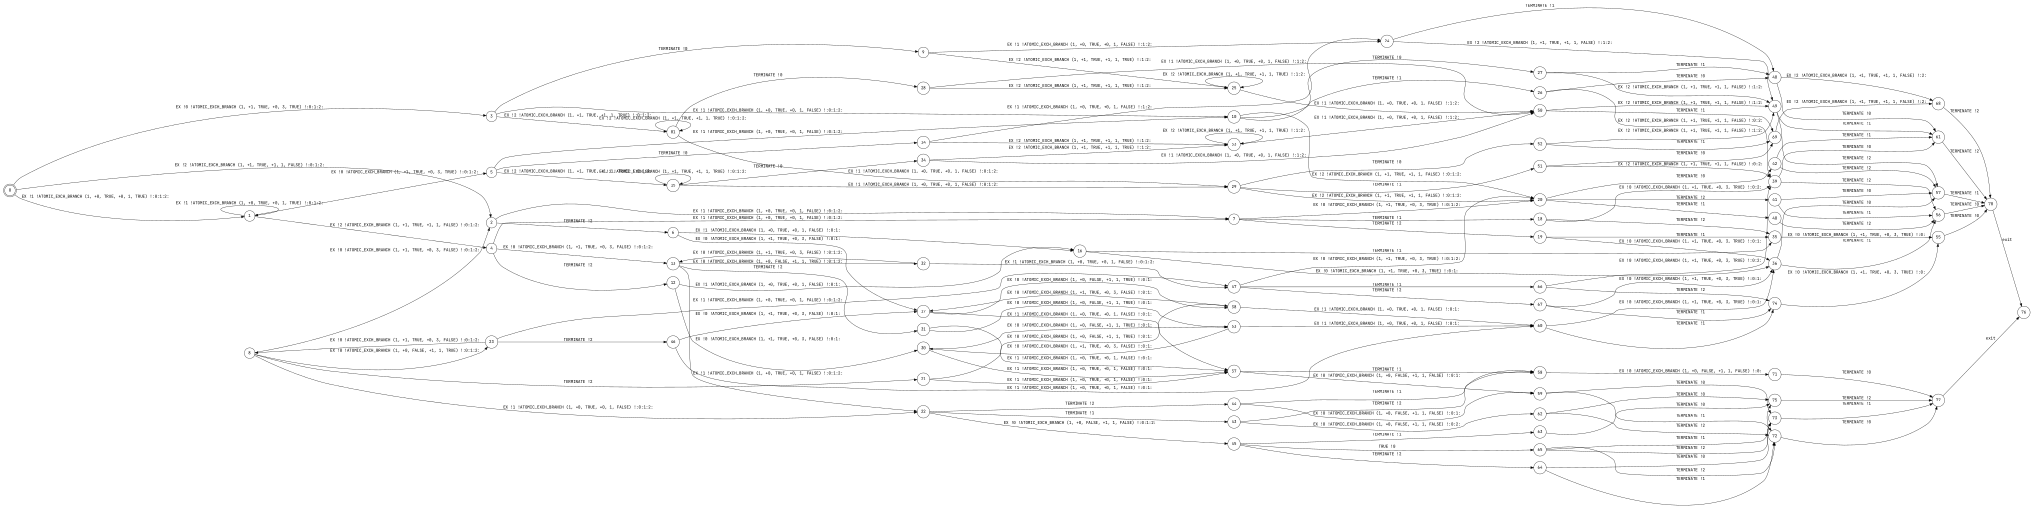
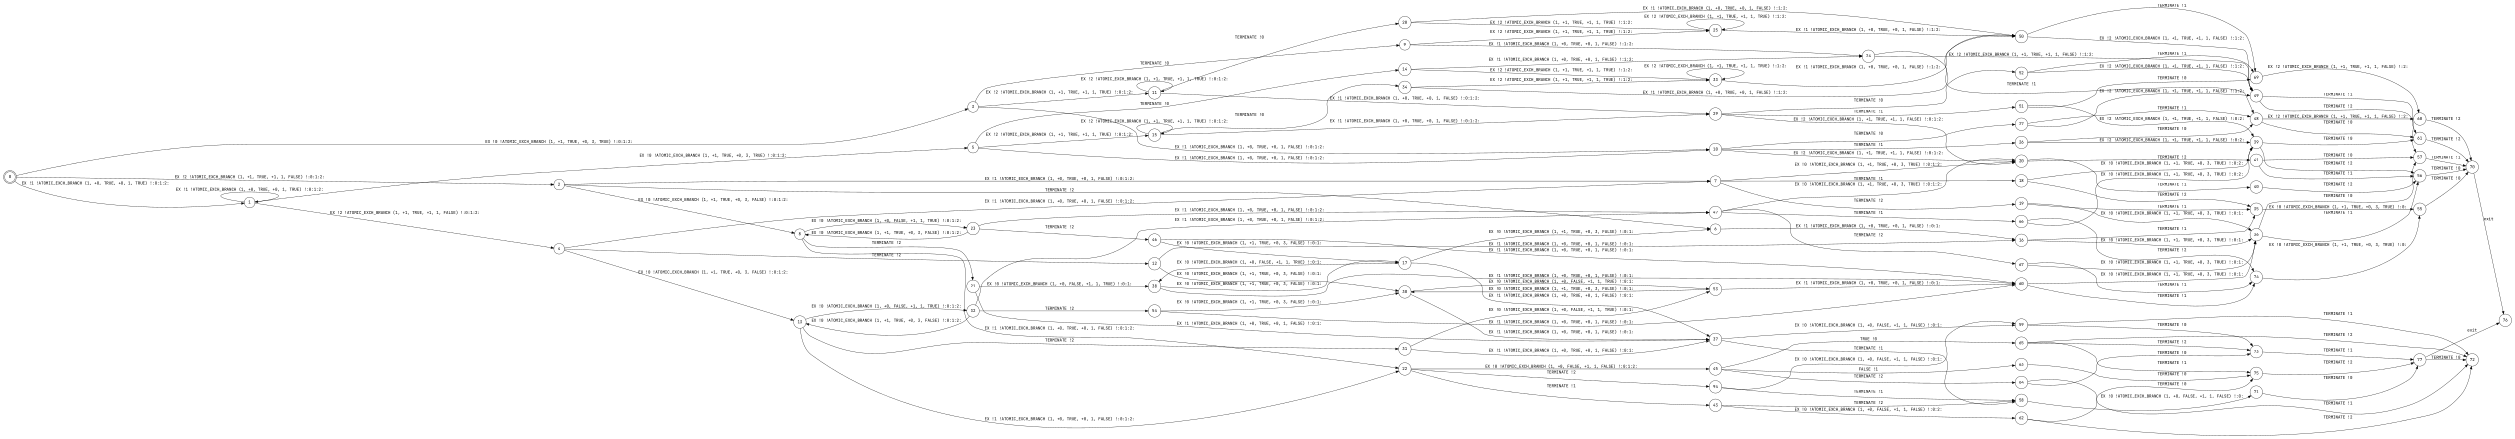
  digraph {
    fontname="JetBrains Mono"
    rankdir=LR
    node [fontname="JetBrains Mono" shape=circle]
    edge [fontname="JetBrains Mono"]
    0 [peripheries=2]
    1
    2
    3
    4
    5
    6
    7
    8
    9
    10
-   11 [label=81]
+   11
    12
    13
    14
    15
    16
    17
    18
    19
    20
    21
    22
    23
    24
    25
    26
    27
    28
    29
    30
    31
    32
    33
    34
    35
    36
    37
    38
    39
    40
    41
-   42
    43
-   44
+   44 [label=94]
    45
    46
    47
    48
    49
    50
    51
    52
    53
+   54
    55
    56
    57
    58
    59
    60
    61
    62
    63
    64
    65
    66
    67
    68
    69
    70
    71
    72
    73
    74
    75
    76
    77
    0 -> 1 [label="EX !1 !ATOMIC_EXCH_BRANCH (1, +0, TRUE, +0, 1, TRUE) !:0:1:2:"]
    0 -> 2 [label="EX !2 !ATOMIC_EXCH_BRANCH (1, +1, TRUE, +1, 1, FALSE) !:0:1:2:"]
    0 -> 3 [label="EX !0 !ATOMIC_EXCH_BRANCH (1, +1, TRUE, +0, 3, TRUE) !:0:1:2:"]
    1 -> 1 [label="EX !1 !ATOMIC_EXCH_BRANCH (1, +0, TRUE, +0, 1, TRUE) !:0:1:2:"]
    1 -> 4 [label="EX !2 !ATOMIC_EXCH_BRANCH (1, +1, TRUE, +1, 1, FALSE) !:0:1:2:"]
    1 -> 5 [label="EX !0 !ATOMIC_EXCH_BRANCH (1, +1, TRUE, +0, 3, TRUE) !:0:1:2:"]
    2 -> 6 [label="TERMINATE !2"]
    2 -> 7 [label="EX !1 !ATOMIC_EXCH_BRANCH (1, +0, TRUE, +0, 1, FALSE) !:0:1:2:"]
-   8 -> 2 [label="EX !0 !ATOMIC_EXCH_BRANCH (1, +1, TRUE, +0, 3, FALSE) !:0:1:2:"]
+   2 -> 8 [label="EX !0 !ATOMIC_EXCH_BRANCH (1, +1, TRUE, +0, 3, FALSE) !:0:1:2:"]
    3 -> 9 [label="TERMINATE !0"]
    3 -> 10 [label="EX !1 !ATOMIC_EXCH_BRANCH (1, +0, TRUE, +0, 1, FALSE) !:0:1:2:"]
    3 -> 11 [label="EX !2 !ATOMIC_EXCH_BRANCH (1, +1, TRUE, +1, 1, TRUE) !:0:1:2:"]
    4 -> 7 [label="EX !1 !ATOMIC_EXCH_BRANCH (1, +0, TRUE, +0, 1, FALSE) !:0:1:2:"]
    4 -> 12 [label="TERMINATE !2"]
    4 -> 13 [label="EX !0 !ATOMIC_EXCH_BRANCH (1, +1, TRUE, +0, 3, FALSE) !:0:1:2:"]
    5 -> 10 [label="EX !1 !ATOMIC_EXCH_BRANCH (1, +0, TRUE, +0, 1, FALSE) !:0:1:2:"]
    5 -> 14 [label="TERMINATE !0"]
    5 -> 15 [label="EX !2 !ATOMIC_EXCH_BRANCH (1, +1, TRUE, +1, 1, TRUE) !:0:1:2:"]
    6 -> 16 [label="EX !1 !ATOMIC_EXCH_BRANCH (1, +0, TRUE, +0, 1, FALSE) !:0:1:"]
-   6 -> 17 [label="EX !0 !ATOMIC_EXCH_BRANCH (1, +1, TRUE, +0, 3, FALSE) !:0:1:"]
+   17 -> 6 [label="EX !0 !ATOMIC_EXCH_BRANCH (1, +1, TRUE, +0, 3, FALSE) !:0:1:"]
    7 -> 18 [label="TERMINATE !1"]
    7 -> 19 [label="TERMINATE !2"]
    7 -> 20 [label="EX !0 !ATOMIC_EXCH_BRANCH (1, +1, TRUE, +0, 3, TRUE) !:0:1:2:"]
    8 -> 21 [label="TERMINATE !2"]
    8 -> 22 [label="EX !1 !ATOMIC_EXCH_BRANCH (1, +0, TRUE, +0, 1, FALSE) !:0:1:2:"]
    8 -> 23 [label="EX !0 !ATOMIC_EXCH_BRANCH (1, +0, FALSE, +1, 1, TRUE) !:0:1:2:"]
    9 -> 24 [label="EX !1 !ATOMIC_EXCH_BRANCH (1, +0, TRUE, +0, 1, FALSE) !:1:2:"]
    9 -> 25 [label="EX !2 !ATOMIC_EXCH_BRANCH (1, +1, TRUE, +1, 1, TRUE) !:1:2:"]
    10 -> 20 [label="EX !2 !ATOMIC_EXCH_BRANCH (1, +1, TRUE, +1, 1, FALSE) !:0:1:2:"]
    10 -> 26 [label="TERMINATE !1"]
    10 -> 27 [label="TERMINATE !0"]
    11 -> 11 [label="EX !2 !ATOMIC_EXCH_BRANCH (1, +1, TRUE, +1, 1, TRUE) !:0:1:2:"]
    11 -> 28 [label="TERMINATE !0"]
    11 -> 29 [label="EX !1 !ATOMIC_EXCH_BRANCH (1, +0, TRUE, +0, 1, FALSE) !:0:1:2:"]
    12 -> 16 [label="EX !1 !ATOMIC_EXCH_BRANCH (1, +0, TRUE, +0, 1, FALSE) !:0:1:"]
    12 -> 30 [label="EX !0 !ATOMIC_EXCH_BRANCH (1, +1, TRUE, +0, 3, FALSE) !:0:1:"]
    13 -> 22 [label="EX !1 !ATOMIC_EXCH_BRANCH (1, +0, TRUE, +0, 1, FALSE) !:0:1:2:"]
    13 -> 31 [label="TERMINATE !2"]
    13 -> 32 [label="EX !0 !ATOMIC_EXCH_BRANCH (1, +0, FALSE, +1, 1, TRUE) !:0:1:2:"]
    14 -> 24 [label="EX !1 !ATOMIC_EXCH_BRANCH (1, +0, TRUE, +0, 1, FALSE) !:1:2:"]
    14 -> 33 [label="EX !2 !ATOMIC_EXCH_BRANCH (1, +1, TRUE, +1, 1, TRUE) !:1:2:"]
    15 -> 15 [label="EX !2 !ATOMIC_EXCH_BRANCH (1, +1, TRUE, +1, 1, TRUE) !:0:1:2:"]
    15 -> 29 [label="EX !1 !ATOMIC_EXCH_BRANCH (1, +0, TRUE, +0, 1, FALSE) !:0:1:2:"]
    15 -> 34 [label="TERMINATE !0"]
    16 -> 35 [label="TERMINATE !1"]
    16 -> 36 [label="EX !0 !ATOMIC_EXCH_BRANCH (1, +1, TRUE, +0, 3, TRUE) !:0:1:"]
    17 -> 37 [label="EX !1 !ATOMIC_EXCH_BRANCH (1, +0, TRUE, +0, 1, FALSE) !:0:1:"]
    17 -> 38 [label="EX !0 !ATOMIC_EXCH_BRANCH (1, +0, FALSE, +1, 1, TRUE) !:0:1:"]
    18 -> 35 [label="TERMINATE !2"]
    18 -> 39 [label="EX !0 !ATOMIC_EXCH_BRANCH (1, +1, TRUE, +0, 3, TRUE) !:0:2:"]
    19 -> 35 [label="TERMINATE !1"]
    19 -> 36 [label="EX !0 !ATOMIC_EXCH_BRANCH (1, +1, TRUE, +0, 3, TRUE) !:0:1:"]
    20 -> 40 [label="TERMINATE !1"]
    20 -> 41 [label="TERMINATE !2"]
-   20 -> 42 [label="TERMINATE !0"]
    21 -> 37 [label="EX !1 !ATOMIC_EXCH_BRANCH (1, +0, TRUE, +0, 1, FALSE) !:0:1:"]
    21 -> 38 [label="EX !0 !ATOMIC_EXCH_BRANCH (1, +0, FALSE, +1, 1, TRUE) !:0:1:"]
    22 -> 43 [label="TERMINATE !1"]
    22 -> 44 [label="TERMINATE !2"]
    22 -> 45 [label="EX !0 !ATOMIC_EXCH_BRANCH (1, +0, FALSE, +1, 1, FALSE) !:0:1:2:"]
    23 -> 8 [label="EX !0 !ATOMIC_EXCH_BRANCH (1, +1, TRUE, +0, 3, FALSE) !:0:1:2:"]
    23 -> 46 [label="TERMINATE !2"]
    23 -> 47 [label="EX !1 !ATOMIC_EXCH_BRANCH (1, +0, TRUE, +0, 1, FALSE) !:0:1:2:"]
    24 -> 48 [label="TERMINATE !1"]
    24 -> 49 [label="EX !2 !ATOMIC_EXCH_BRANCH (1, +1, TRUE, +1, 1, FALSE) !:1:2:"]
    25 -> 25 [label="EX !2 !ATOMIC_EXCH_BRANCH (1, +1, TRUE, +1, 1, TRUE) !:1:2:"]
    25 -> 50 [label="EX !1 !ATOMIC_EXCH_BRANCH (1, +0, TRUE, +0, 1, FALSE) !:1:2:"]
    26 -> 39 [label="EX !2 !ATOMIC_EXCH_BRANCH (1, +1, TRUE, +1, 1, FALSE) !:0:2:"]
    26 -> 48 [label="TERMINATE !0"]
    27 -> 48 [label="TERMINATE !1"]
    27 -> 49 [label="EX !2 !ATOMIC_EXCH_BRANCH (1, +1, TRUE, +1, 1, FALSE) !:1:2:"]
    28 -> 25 [label="EX !2 !ATOMIC_EXCH_BRANCH (1, +1, TRUE, +1, 1, TRUE) !:1:2:"]
    28 -> 50 [label="EX !1 !ATOMIC_EXCH_BRANCH (1, +0, TRUE, +0, 1, FALSE) !:1:2:"]
    29 -> 20 [label="EX !2 !ATOMIC_EXCH_BRANCH (1, +1, TRUE, +1, 1, FALSE) !:0:1:2:"]
    29 -> 51 [label="TERMINATE !1"]
    29 -> 52 [label="TERMINATE !0"]
    30 -> 37 [label="EX !1 !ATOMIC_EXCH_BRANCH (1, +0, TRUE, +0, 1, FALSE) !:0:1:"]
    30 -> 53 [label="EX !0 !ATOMIC_EXCH_BRANCH (1, +0, FALSE, +1, 1, TRUE) !:0:1:"]
    31 -> 37 [label="EX !1 !ATOMIC_EXCH_BRANCH (1, +0, TRUE, +0, 1, FALSE) !:0:1:"]
    31 -> 53 [label="EX !0 !ATOMIC_EXCH_BRANCH (1, +0, FALSE, +1, 1, TRUE) !:0:1:"]
    32 -> 13 [label="EX !0 !ATOMIC_EXCH_BRANCH (1, +1, TRUE, +0, 3, FALSE) !:0:1:2:"]
    32 -> 47 [label="EX !1 !ATOMIC_EXCH_BRANCH (1, +0, TRUE, +0, 1, FALSE) !:0:1:2:"]
+   32 -> 54 [label="TERMINATE !2"]
    33 -> 33 [label="EX !2 !ATOMIC_EXCH_BRANCH (1, +1, TRUE, +1, 1, TRUE) !:1:2:"]
    33 -> 50 [label="EX !1 !ATOMIC_EXCH_BRANCH (1, +0, TRUE, +0, 1, FALSE) !:1:2:"]
    34 -> 33 [label="EX !2 !ATOMIC_EXCH_BRANCH (1, +1, TRUE, +1, 1, TRUE) !:1:2:"]
    34 -> 50 [label="EX !1 !ATOMIC_EXCH_BRANCH (1, +0, TRUE, +0, 1, FALSE) !:1:2:"]
    35 -> 55 [label="EX !0 !ATOMIC_EXCH_BRANCH (1, +1, TRUE, +0, 3, TRUE) !:0:"]
    36 -> 56 [label="TERMINATE !1"]
    36 -> 57 [label="TERMINATE !0"]
    37 -> 58 [label="TERMINATE !1"]
    37 -> 59 [label="EX !0 !ATOMIC_EXCH_BRANCH (1, +0, FALSE, +1, 1, FALSE) !:0:1:"]
    38 -> 17 [label="EX !0 !ATOMIC_EXCH_BRANCH (1, +1, TRUE, +0, 3, FALSE) !:0:1:"]
    38 -> 60 [label="EX !1 !ATOMIC_EXCH_BRANCH (1, +0, TRUE, +0, 1, FALSE) !:0:1:"]
    39 -> 56 [label="TERMINATE !2"]
    39 -> 61 [label="TERMINATE !0"]
    40 -> 56 [label="TERMINATE !2"]
    41 -> 56 [label="TERMINATE !1"]
    41 -> 57 [label="TERMINATE !0"]
-   42 -> 57 [label="TERMINATE !2"]
-   42 -> 61 [label="TERMINATE !1"]
    43 -> 58 [label="TERMINATE !2"]
    43 -> 62 [label="EX !0 !ATOMIC_EXCH_BRANCH (1, +0, FALSE, +1, 1, FALSE) !:0:2:"]
    44 -> 58 [label="TERMINATE !1"]
    44 -> 59 [label="EX !0 !ATOMIC_EXCH_BRANCH (1, +0, FALSE, +1, 1, FALSE) !:0:1:"]
-   45 -> 63 [label="TERMINATE !1"]
+   45 -> 63 [label="FALSE !1"]
    45 -> 64 [label="TERMINATE !2"]
    45 -> 65 [label="TRUE !0"]
    46 -> 17 [label="EX !0 !ATOMIC_EXCH_BRANCH (1, +1, TRUE, +0, 3, FALSE) !:0:1:"]
    46 -> 60 [label="EX !1 !ATOMIC_EXCH_BRANCH (1, +0, TRUE, +0, 1, FALSE) !:0:1:"]
    47 -> 20 [label="EX !0 !ATOMIC_EXCH_BRANCH (1, +1, TRUE, +0, 3, TRUE) !:0:1:2:"]
    47 -> 66 [label="TERMINATE !1"]
    47 -> 67 [label="TERMINATE !2"]
    48 -> 61 [label="TERMINATE !0"]
    48 -> 68 [label="EX !2 !ATOMIC_EXCH_BRANCH (1, +1, TRUE, +1, 1, FALSE) !:2:"]
    49 -> 57 [label="TERMINATE !2"]
    49 -> 61 [label="TERMINATE !1"]
    50 -> 49 [label="EX !2 !ATOMIC_EXCH_BRANCH (1, +1, TRUE, +1, 1, FALSE) !:1:2:"]
    50 -> 69 [label="TERMINATE !1"]
    51 -> 39 [label="EX !2 !ATOMIC_EXCH_BRANCH (1, +1, TRUE, +1, 1, FALSE) !:0:2:"]
    51 -> 69 [label="TERMINATE !0"]
    52 -> 49 [label="EX !2 !ATOMIC_EXCH_BRANCH (1, +1, TRUE, +1, 1, FALSE) !:1:2:"]
    52 -> 69 [label="TERMINATE !1"]
    53 -> 30 [label="EX !0 !ATOMIC_EXCH_BRANCH (1, +1, TRUE, +0, 3, FALSE) !:0:1:"]
    53 -> 60 [label="EX !1 !ATOMIC_EXCH_BRANCH (1, +0, TRUE, +0, 1, FALSE) !:0:1:"]
+   54 -> 30 [label="EX !0 !ATOMIC_EXCH_BRANCH (1, +1, TRUE, +0, 3, FALSE) !:0:1:"]
+   54 -> 60 [label="EX !1 !ATOMIC_EXCH_BRANCH (1, +0, TRUE, +0, 1, FALSE) !:0:1:"]
    55 -> 70 [label="TERMINATE !0"]
    56 -> 70 [label="TERMINATE !0"]
    57 -> 70 [label="TERMINATE !1"]
    58 -> 71 [label="EX !0 !ATOMIC_EXCH_BRANCH (1, +0, FALSE, +1, 1, FALSE) !:0:"]
    59 -> 72 [label="TERMINATE !1"]
    59 -> 73 [label="TERMINATE !0"]
    60 -> 36 [label="EX !0 !ATOMIC_EXCH_BRANCH (1, +1, TRUE, +0, 3, TRUE) !:0:1:"]
    60 -> 74 [label="TERMINATE !1"]
    61 -> 70 [label="TERMINATE !2"]
    62 -> 72 [label="TERMINATE !2"]
    62 -> 75 [label="TERMINATE !0"]
    63 -> 75 [label="TERMINATE !0"]
    64 -> 72 [label="TERMINATE !1"]
    64 -> 73 [label="TERMINATE !0"]
    65 -> 72 [label="TERMINATE !2"]
    65 -> 73 [label="TERMINATE !2"]
    65 -> 75 [label="TERMINATE !1"]
    66 -> 39 [label="EX !0 !ATOMIC_EXCH_BRANCH (1, +1, TRUE, +0, 3, TRUE) !:0:2:"]
    66 -> 74 [label="TERMINATE !2"]
    67 -> 36 [label="EX !0 !ATOMIC_EXCH_BRANCH (1, +1, TRUE, +0, 3, TRUE) !:0:1:"]
    67 -> 74 [label="TERMINATE !1"]
    68 -> 70 [label="TERMINATE !2"]
    69 -> 68 [label="EX !2 !ATOMIC_EXCH_BRANCH (1, +1, TRUE, +1, 1, FALSE) !:2:"]
    70 -> 76 [label=exit]
    71 -> 77 [label="TERMINATE !0"]
-   72 -> 77 [label="TERMINATE !0"]
+   77 -> 72 [label="TERMINATE !0"]
    73 -> 77 [label="TERMINATE !1"]
    74 -> 55 [label="EX !0 !ATOMIC_EXCH_BRANCH (1, +1, TRUE, +0, 3, TRUE) !:0:"]
    75 -> 77 [label="TERMINATE !2"]
    77 -> 76 [label=exit]
  }
